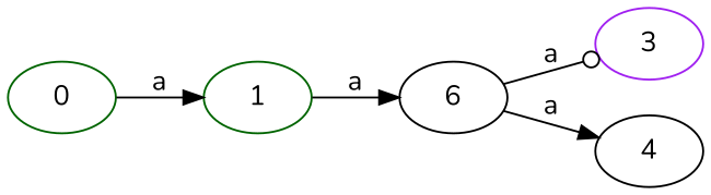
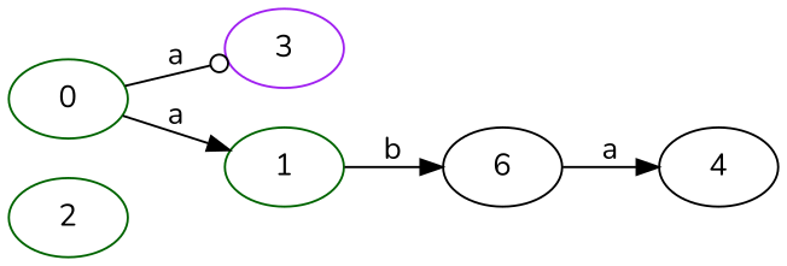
  strict digraph {
    fontname=Nunito
    rankdir=LR
    node [color=darkgreen fontname=Nunito]
    edge [arrowhead=normal fontname=Nunito]
+   2
    3 [color=purple]
    0
    1
    4 [color=black]
    6 [color=black]
-   6 -> 3 [arrowhead=odot label=a]
+   0 -> 3 [arrowhead=odot label=a]
    0 -> 1 [label=a]
-   1 -> 6 [label=a]
+   1 -> 6 [label=b]
    6 -> 4 [label=a]
  }
